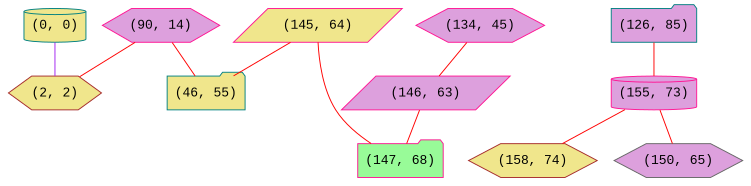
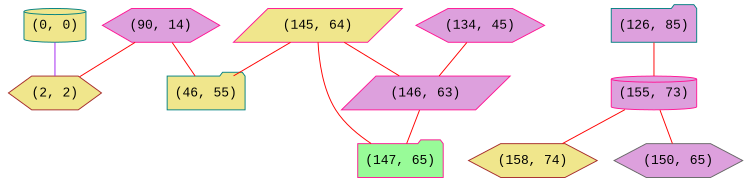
  graph {
    fontname="Liberation Mono"
    node [color=deeppink fillcolor=plum fontname="Liberation Mono" shape=hexagon style=filled]
    edge [color=red fontname="Liberation Mono" weight=1]
    "(90, 14)"
    "(2, 2)" [color=brown fillcolor=khaki]
    "(46, 55)" [color=teal fillcolor=khaki shape=folder]
    "(126, 85)" [color=teal shape=folder]
    "(155, 73)" [shape=cylinder]
    "(158, 74)" [color=brown fillcolor=khaki]
    "(150, 65)" [color=gray40]
    "(145, 64)" [fillcolor=khaki shape=parallelogram]
    "(146, 63)" [shape=parallelogram]
-   "(147, 65)" [fillcolor=palegreen shape=folder label="(147, 68)"]
+   "(147, 65)" [fillcolor=palegreen shape=folder]
    "(0, 0)" [color=teal fillcolor=khaki shape=cylinder]
    "(134, 45)"
    "(90, 14)" -- "(2, 2)"
    "(90, 14)" -- "(46, 55)"
    "(126, 85)" -- "(155, 73)"
    "(155, 73)" -- "(158, 74)"
    "(155, 73)" -- "(150, 65)"
    "(145, 64)" -- "(46, 55)"
+   "(145, 64)" -- "(146, 63)"
    "(145, 64)" -- "(147, 65)"
    "(146, 63)" -- "(147, 65)"
    "(0, 0)" -- "(2, 2)" [color=purple weight=4]
    "(134, 45)" -- "(146, 63)"
  }
